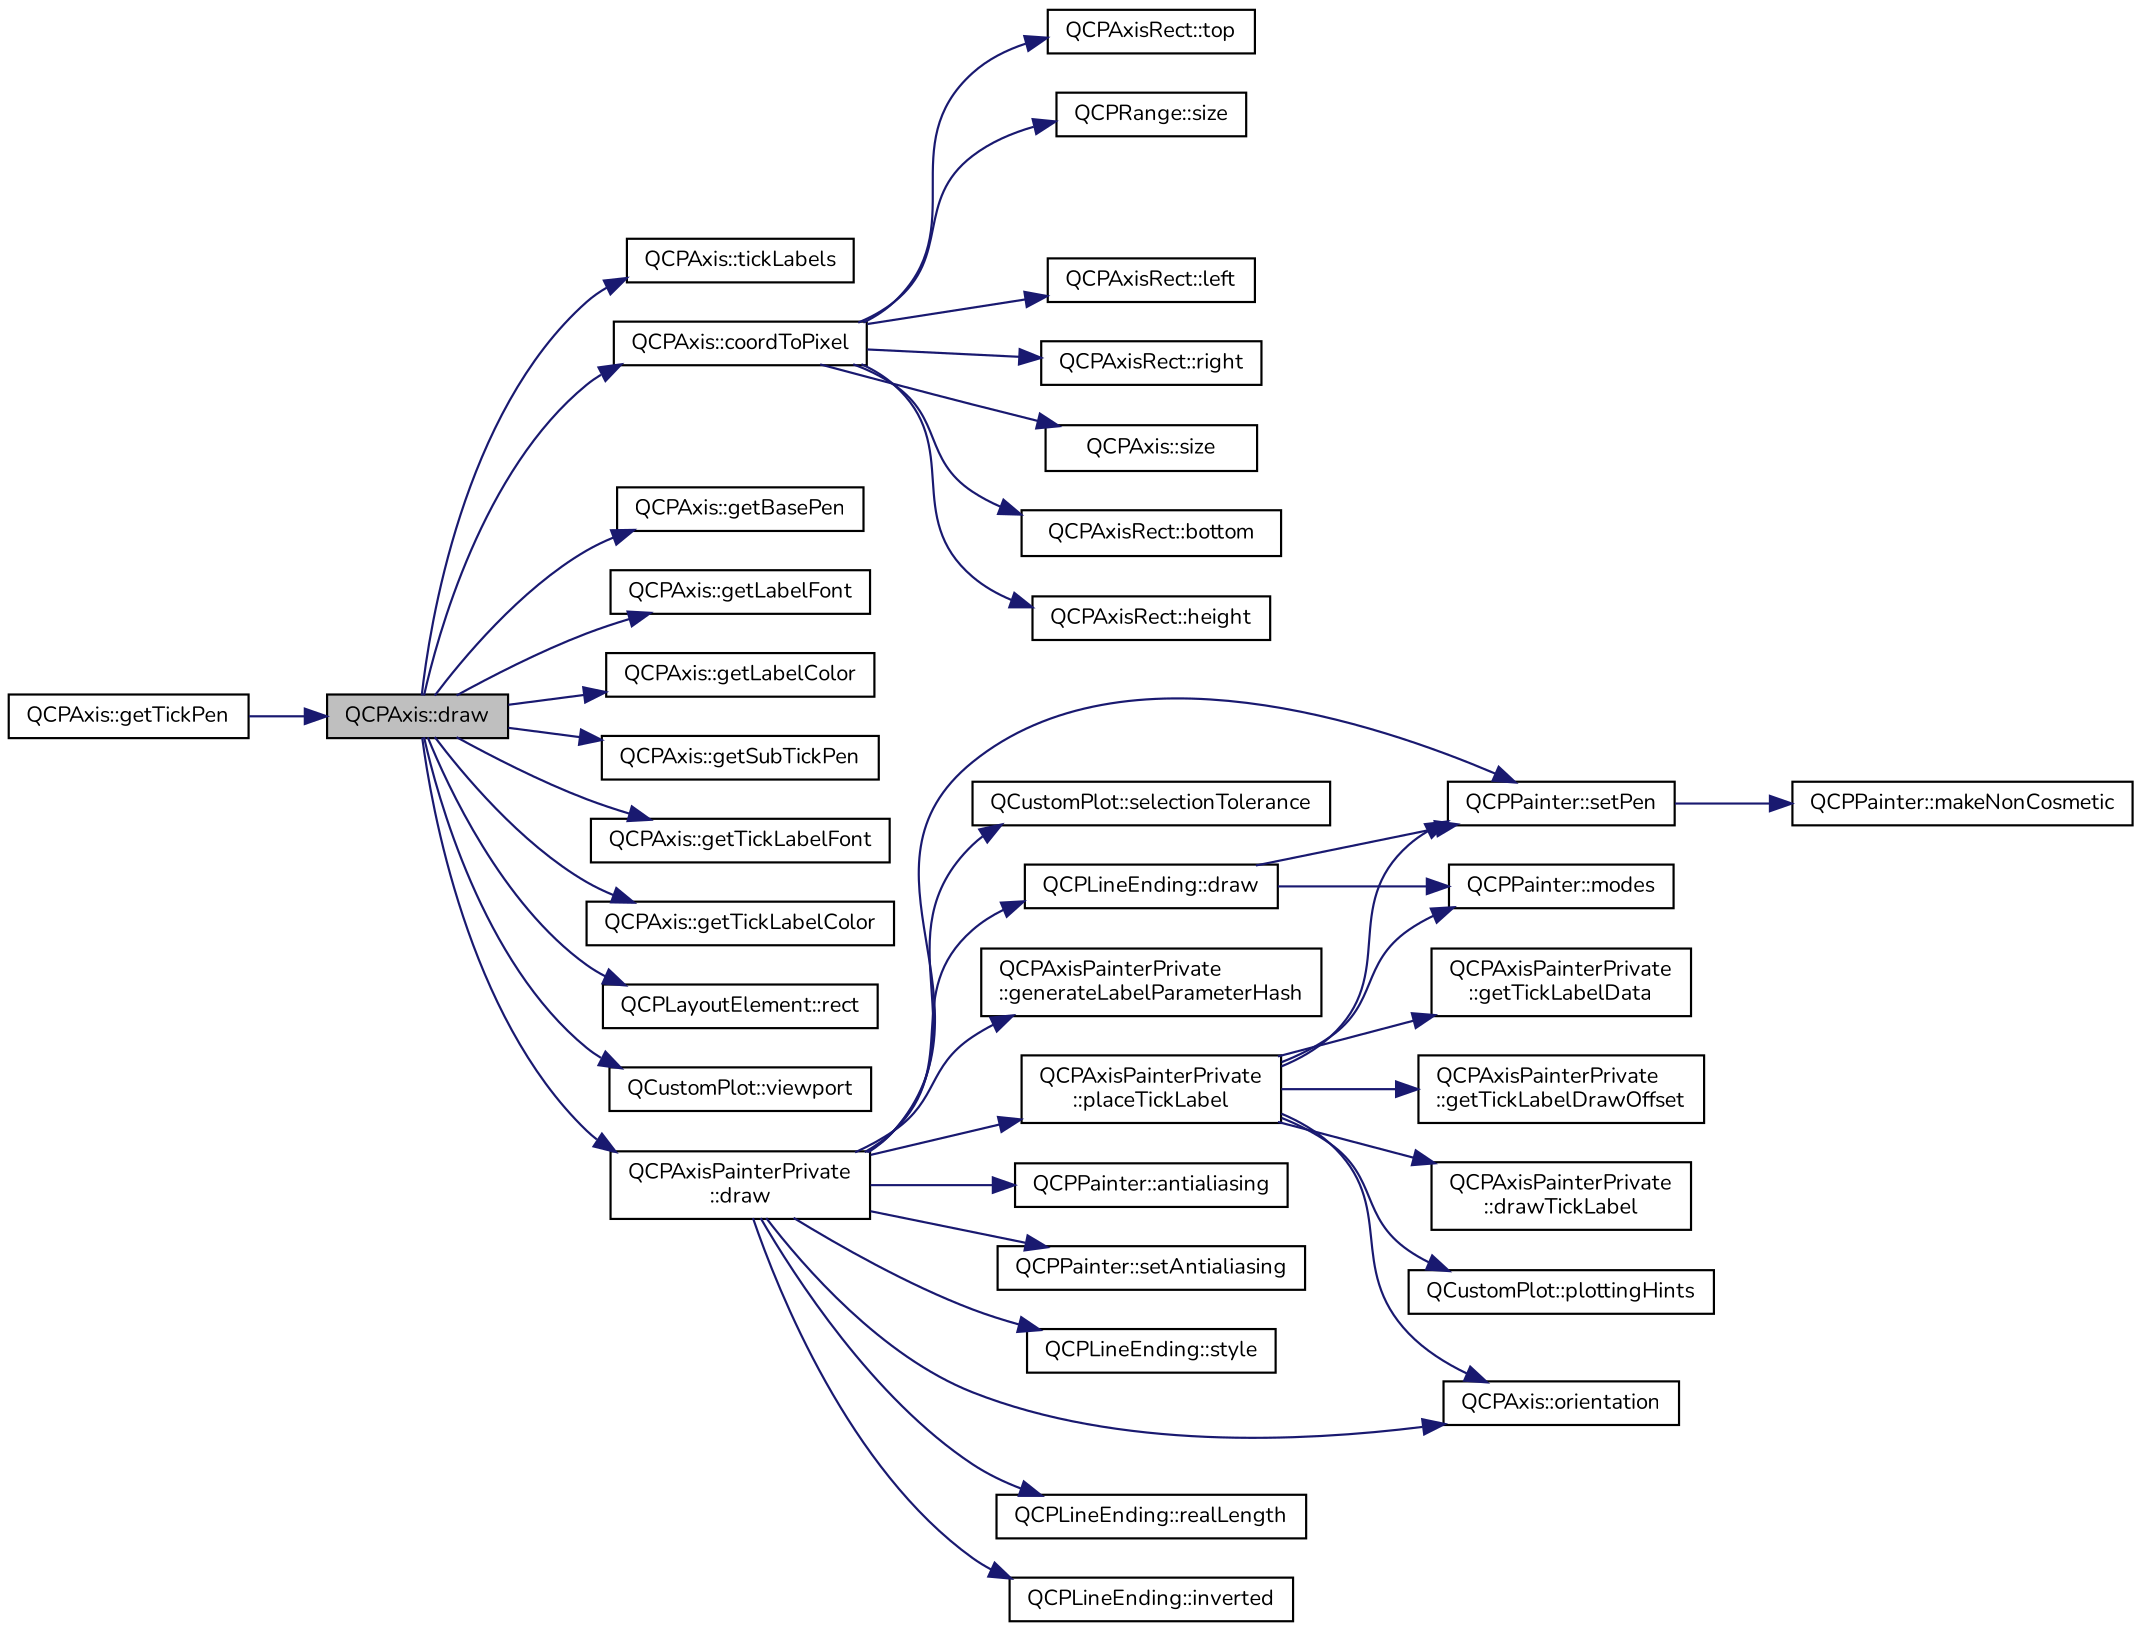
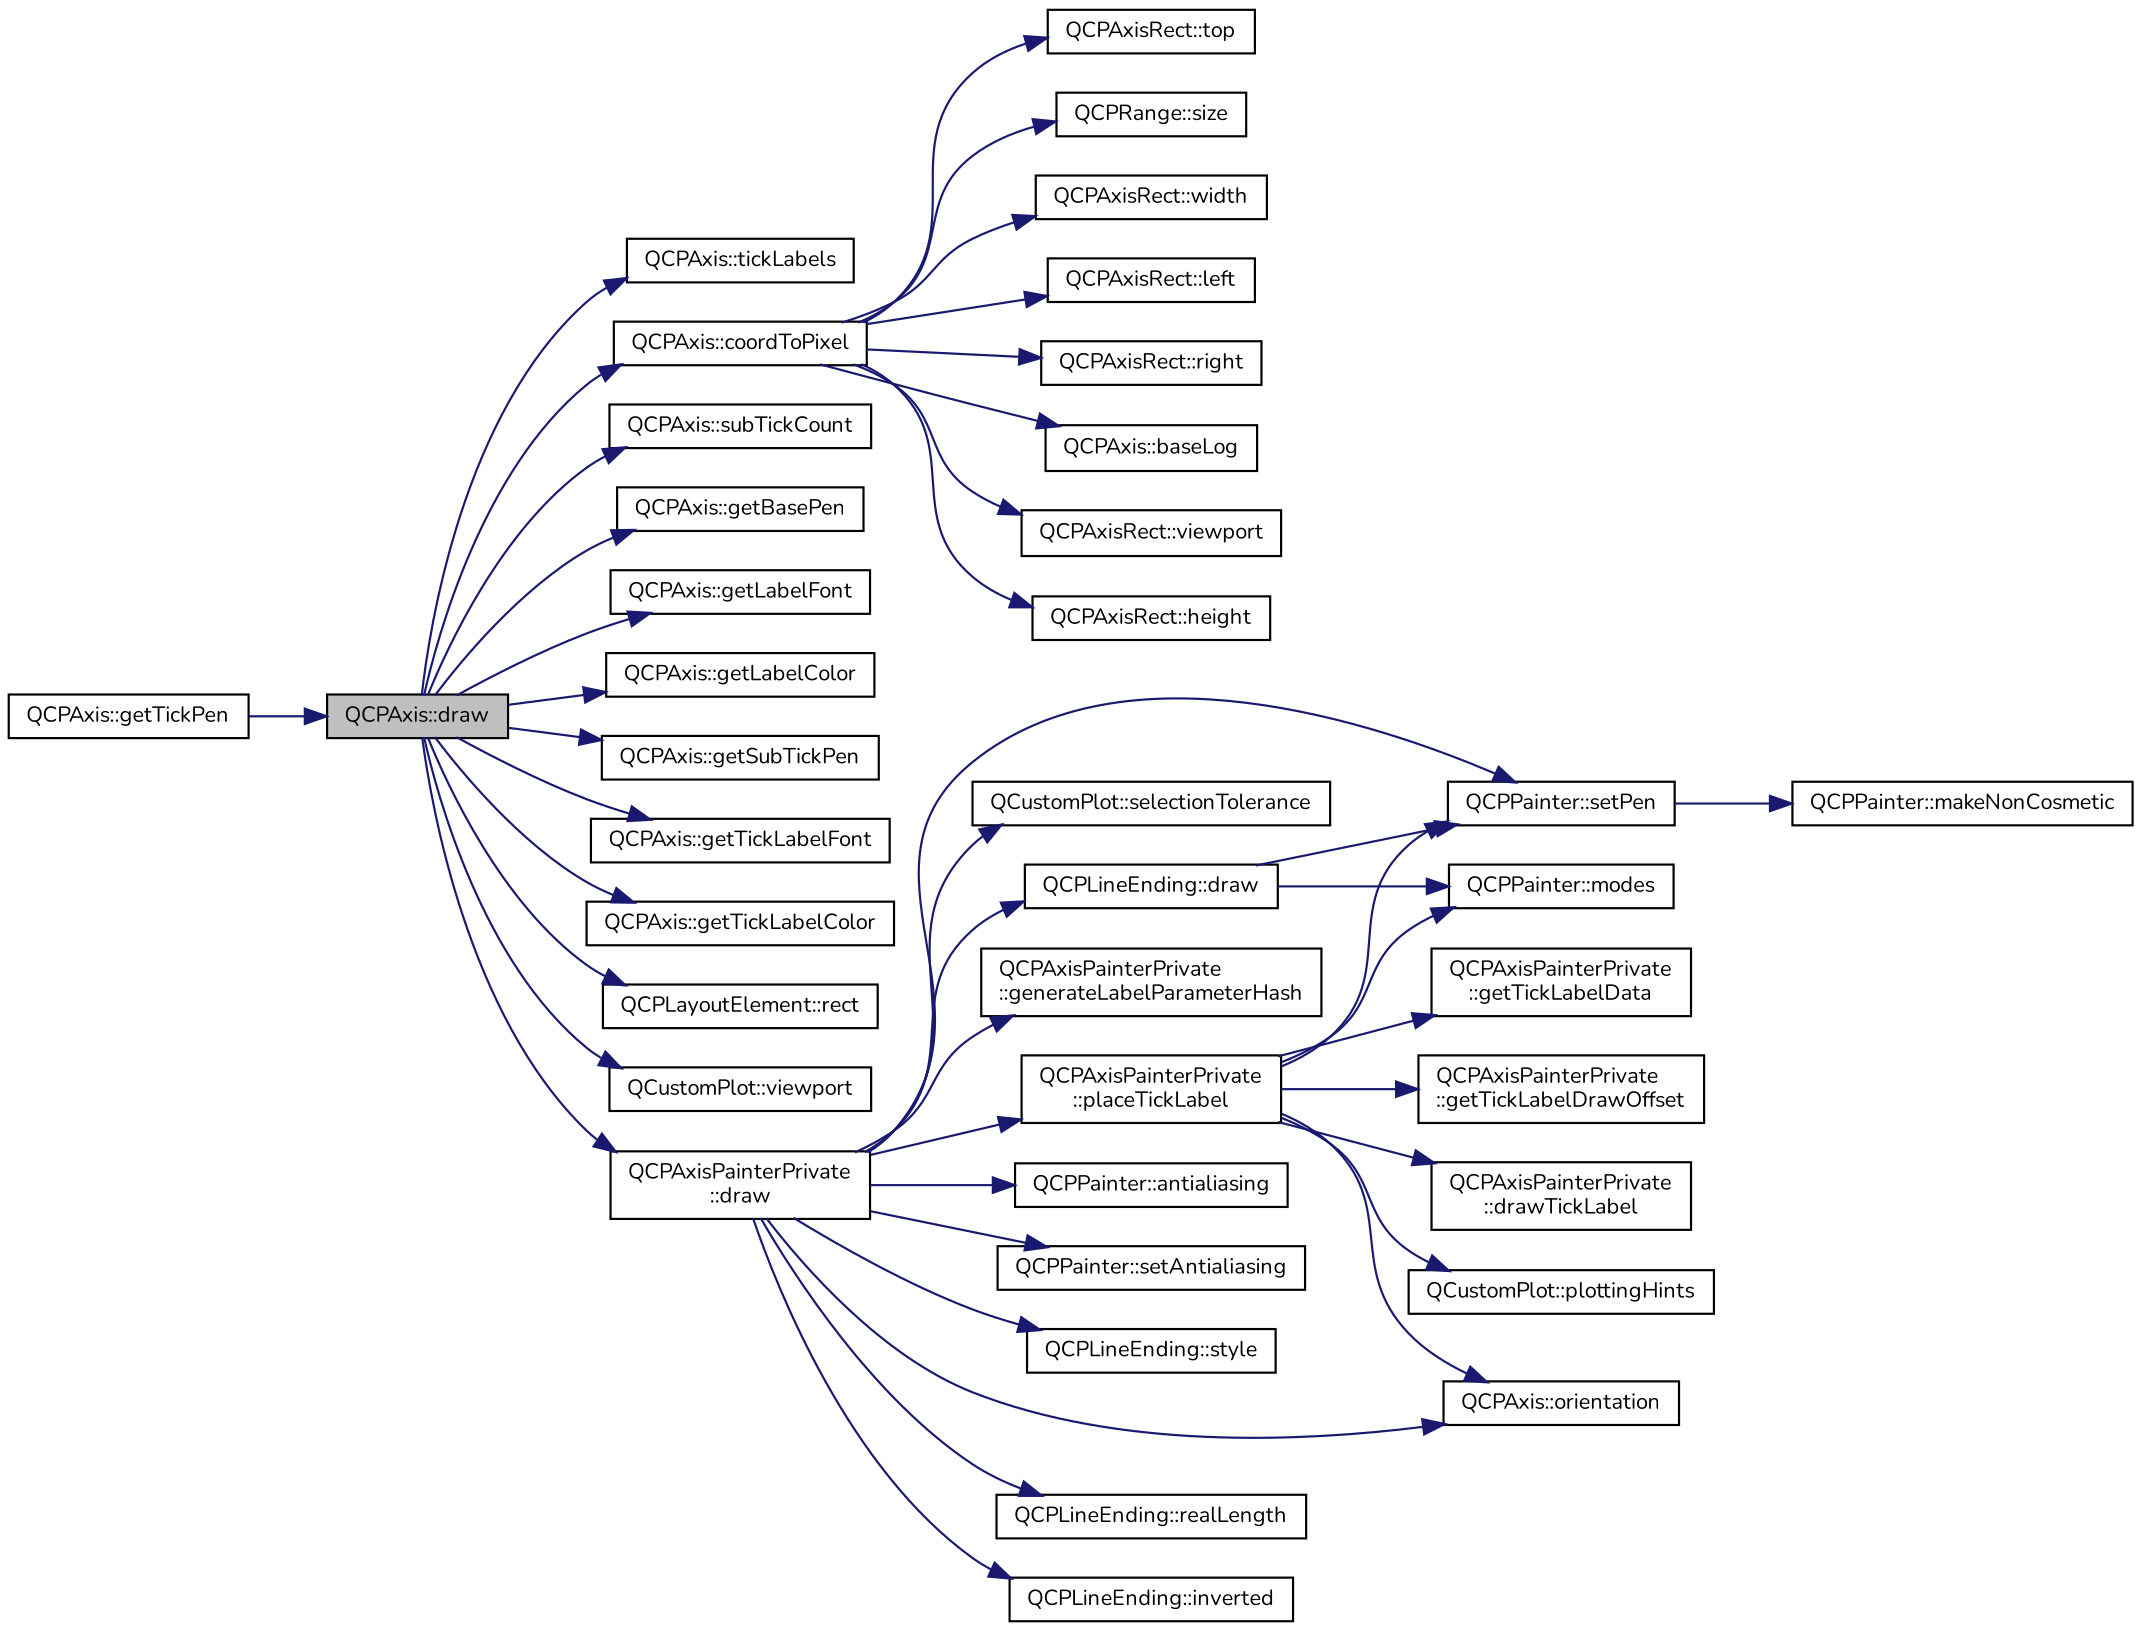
  digraph {
    fontname=Nunito
    rankdir=LR
    node [color=black fillcolor=white fontname=Nunito fontsize=10 shape=record style=filled]
    edge [color=midnightblue fontname=Nunito fontsize=10 labelfontname=Helvetica labelfontsize=10 style=solid]
    n1 [fillcolor=grey75 fontcolor=black height=0.2 label="QCPAxis::draw" width=0.4]
    n2 [height=0.2 label="QCPAxis::tickLabels" width=0.4]
    n3 [height=0.2 label="QCPAxis::coordToPixel" width=0.4]
+   n4 [height=0.2 label="QCPAxis::subTickCount" width=0.4]
    n5 [height=0.2 label="QCPAxis::getBasePen" width=0.4]
    n6 [height=0.2 label="QCPAxis::getLabelFont" width=0.4]
    n7 [height=0.2 label="QCPAxis::getLabelColor" width=0.4]
    n8 [height=0.2 label="QCPAxis::getSubTickPen" width=0.4]
    n9 [height=0.2 label="QCPAxis::getTickLabelFont" width=0.4]
    n10 [height=0.2 label="QCPAxis::getTickLabelColor" width=0.4]
    n11 [height=0.2 label="QCPLayoutElement::rect" width=0.4]
    n12 [height=0.2 label="QCustomPlot::viewport" width=0.4]
    n13 [height=0.2 label="QCPAxisPainterPrivate\l::draw" width=0.4]
    n14 [height=0.2 label="QCPRange::size" width=0.4]
+   n15 [height=0.2 label="QCPAxisRect::width" width=0.4]
    n16 [height=0.2 label="QCPAxisRect::left" width=0.4]
    n17 [height=0.2 label="QCPAxisRect::right" width=0.4]
-   n18 [height=0.2 label="QCPAxis::size" width=0.4]
-   n19 [height=0.2 label="QCPAxisRect::bottom" width=0.4]
+   n18 [height=0.2 label="QCPAxis::baseLog" width=0.4]
+   n19 [height=0.2 label="QCPAxisRect::viewport" width=0.4]
    n20 [height=0.2 label="QCPAxisRect::height" width=0.4]
    n21 [height=0.2 label="QCPAxisRect::top" width=0.4]
    n22 [height=0.2 label="QCPAxis::getTickPen" width=0.4]
    n23 [height=0.2 label="QCPAxis::orientation" width=0.4]
    n24 [height=0.2 label="QCPAxisPainterPrivate\l::generateLabelParameterHash" width=0.4]
    n25 [height=0.2 label="QCPPainter::setPen" width=0.4]
    n26 [height=0.2 label="QCPPainter::antialiasing" width=0.4]
    n27 [height=0.2 label="QCPPainter::setAntialiasing" width=0.4]
    n28 [height=0.2 label="QCPLineEnding::style" width=0.4]
    n29 [height=0.2 label="QCPLineEnding::draw" width=0.4]
    n30 [height=0.2 label="QCPLineEnding::realLength" width=0.4]
    n31 [height=0.2 label="QCPLineEnding::inverted" width=0.4]
    n32 [height=0.2 label="QCPAxisPainterPrivate\l::placeTickLabel" width=0.4]
    n33 [height=0.2 label="QCustomPlot::selectionTolerance" width=0.4]
    n34 [height=0.2 label="QCPPainter::makeNonCosmetic" width=0.4]
    n35 [height=0.2 label="QCPPainter::modes" width=0.4]
    n36 [height=0.2 label="QCustomPlot::plottingHints" width=0.4]
    n37 [height=0.2 label="QCPAxisPainterPrivate\l::getTickLabelData" width=0.4]
    n38 [height=0.2 label="QCPAxisPainterPrivate\l::getTickLabelDrawOffset" width=0.4]
    n39 [height=0.2 label="QCPAxisPainterPrivate\l::drawTickLabel" width=0.4]
    n1 -> n2
    n1 -> n3
+   n1 -> n4
    n1 -> n5
    n1 -> n6
    n1 -> n7
    n1 -> n8
    n1 -> n9
    n1 -> n10
    n1 -> n11
    n1 -> n12
    n1 -> n13
    n3 -> n14
+   n3 -> n15
    n3 -> n16
    n3 -> n17
    n3 -> n18
    n3 -> n19
    n3 -> n20
    n3 -> n21
    n13 -> n23
    n13 -> n24
    n13 -> n25
    n13 -> n26
    n13 -> n27
    n13 -> n28
    n13 -> n29
    n13 -> n30
    n13 -> n31
    n13 -> n32
    n13 -> n33
    n22 -> n1
    n25 -> n34
    n29 -> n25
    n29 -> n35
    n32 -> n23
    n32 -> n25
    n32 -> n35
    n32 -> n36
    n32 -> n37
    n32 -> n38
    n32 -> n39
  }
